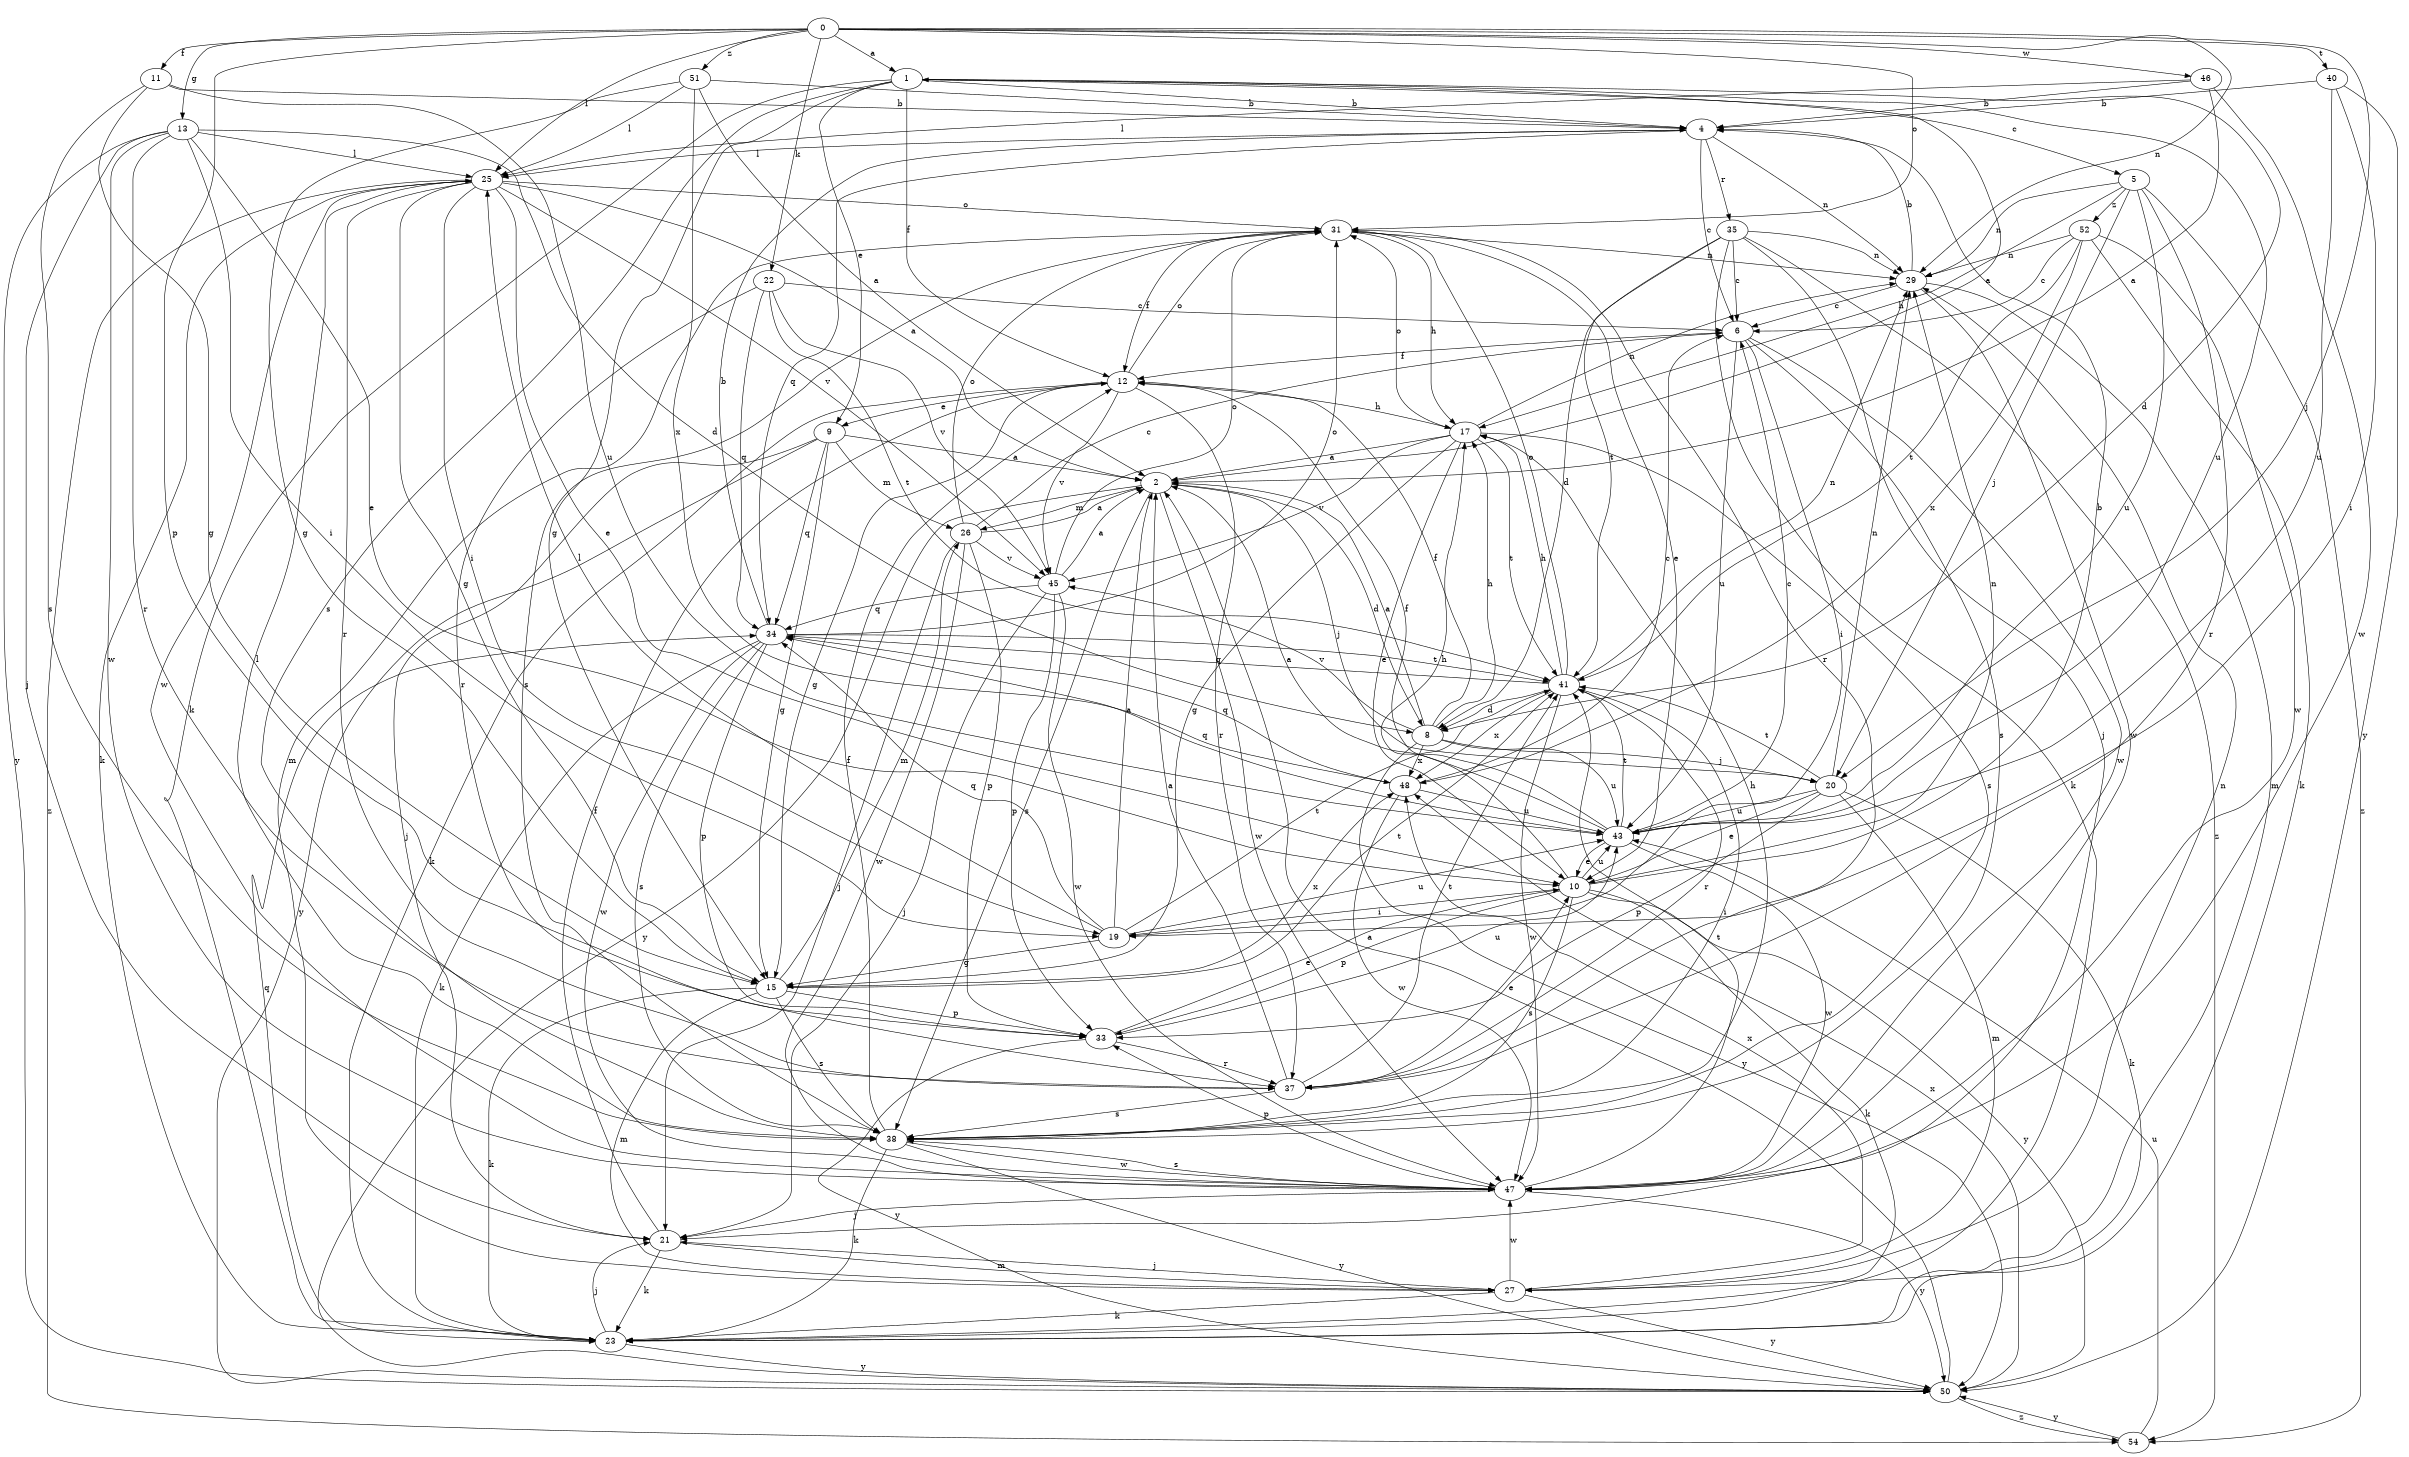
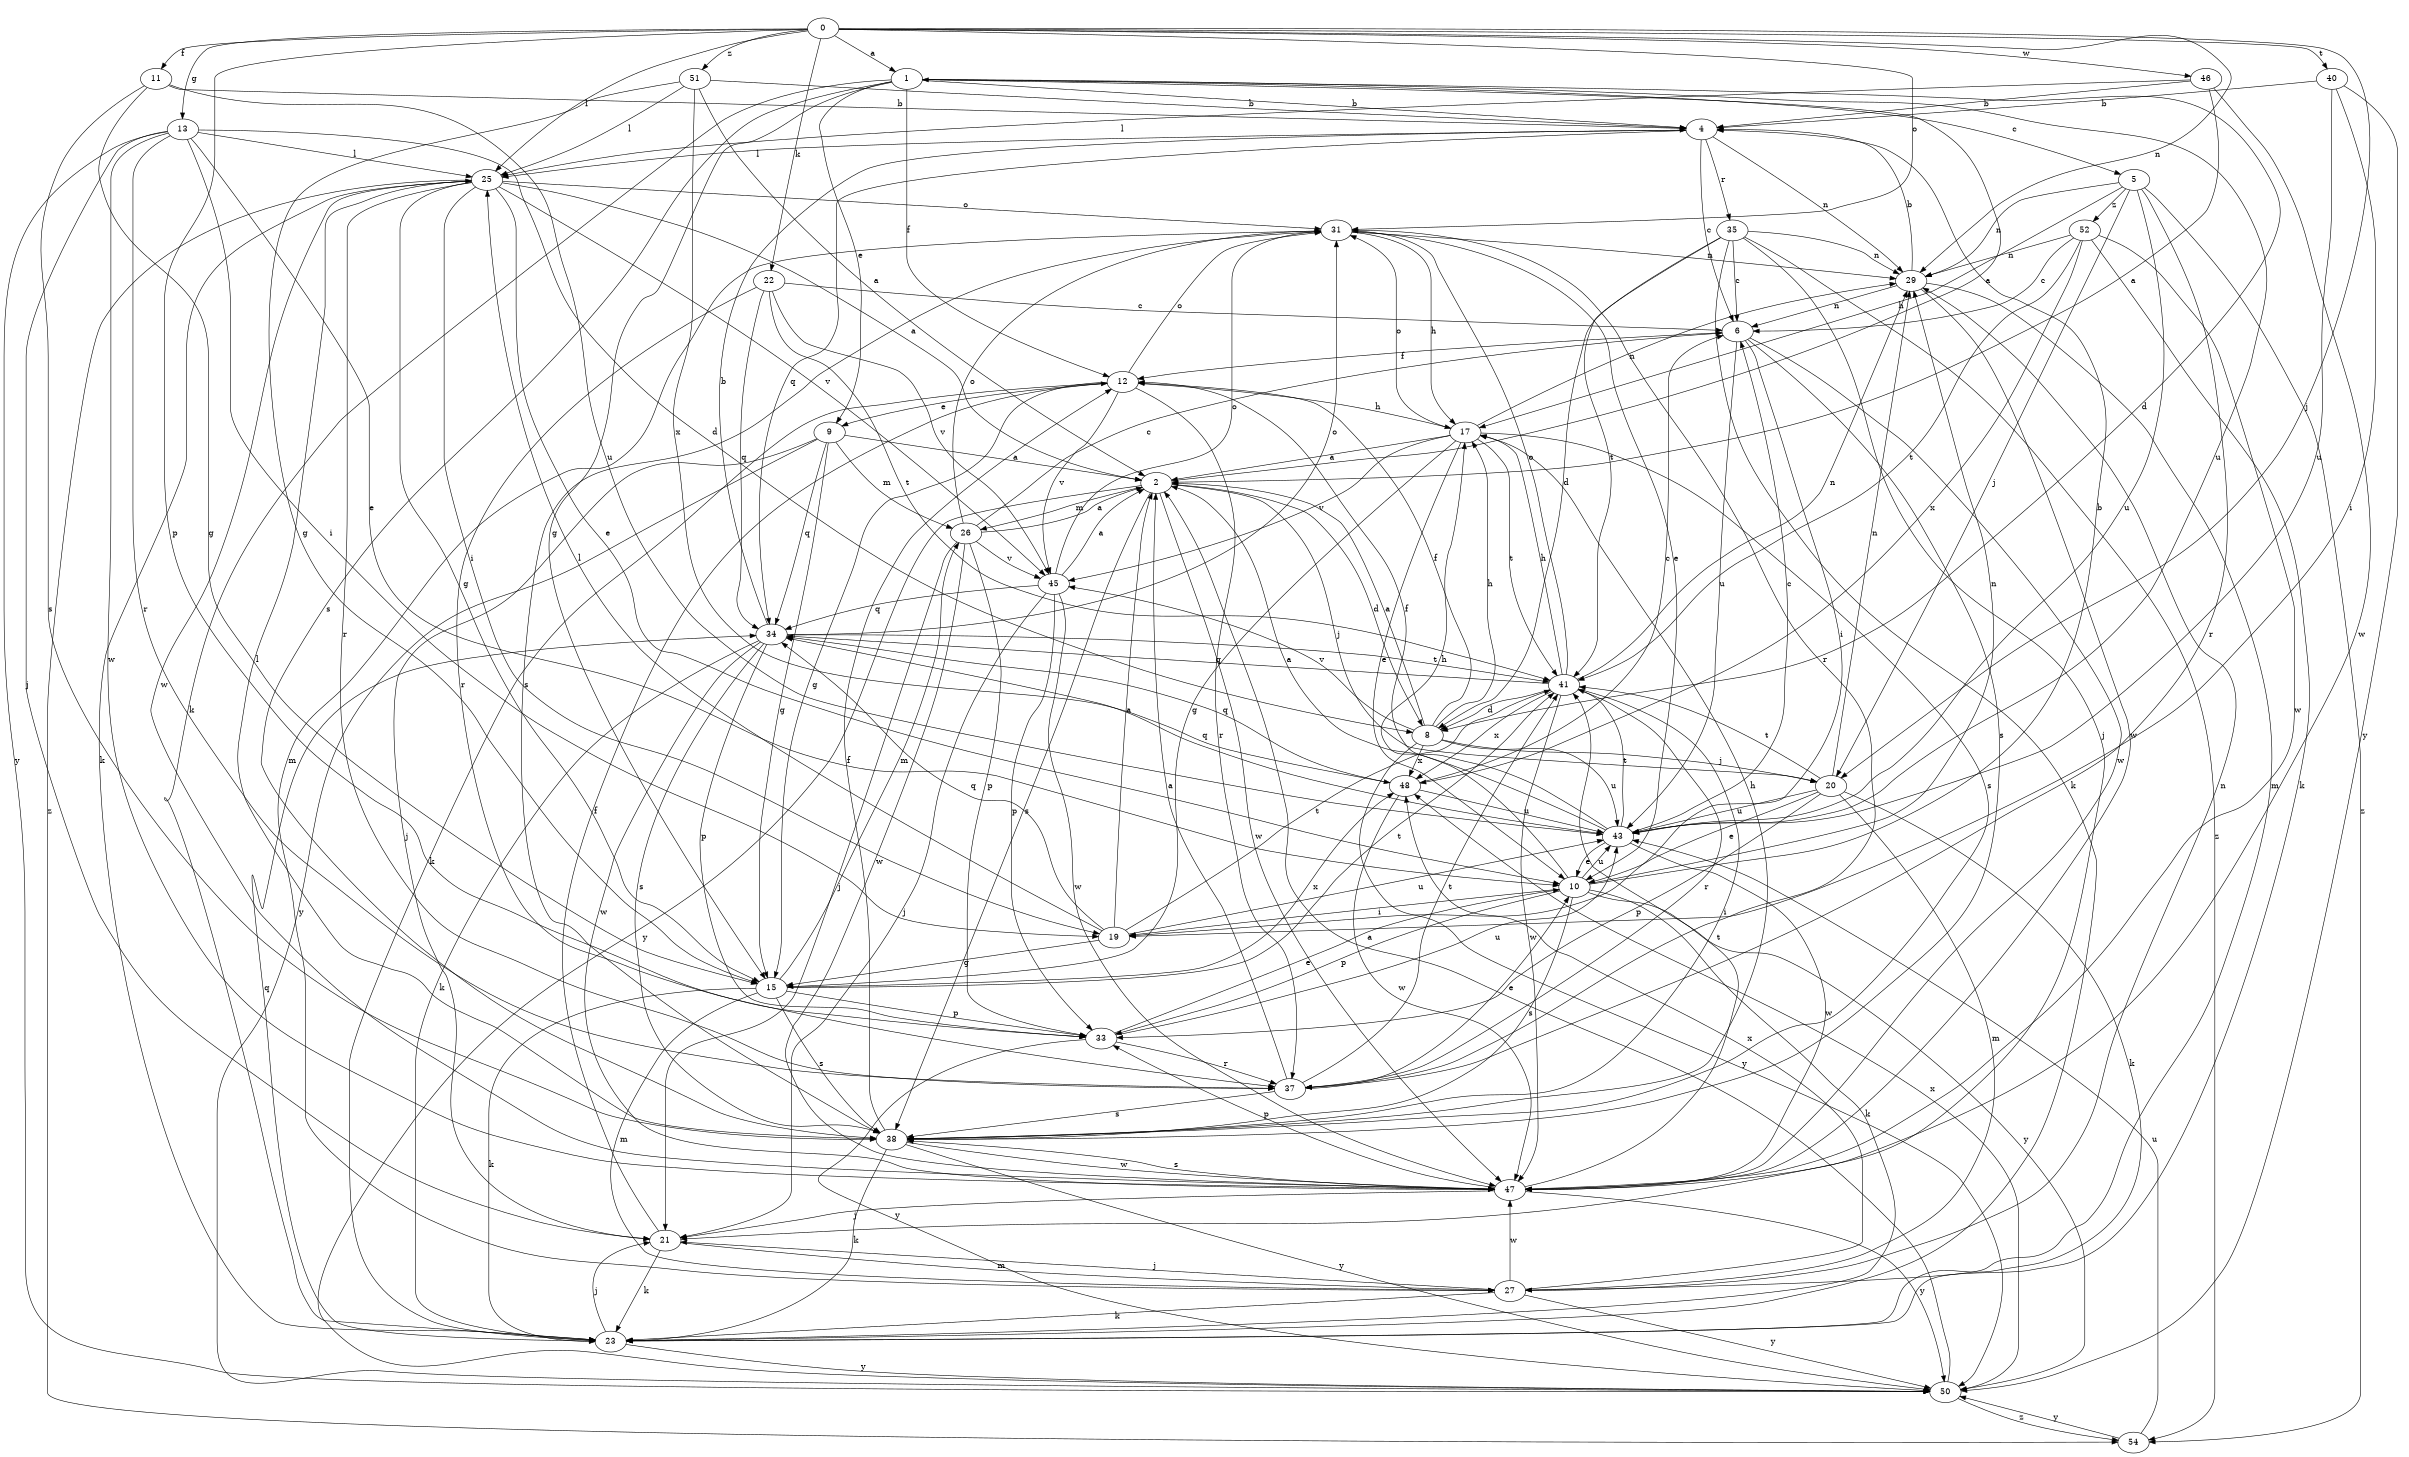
  strict digraph {
    0
    1
    11
    13
    20
    22
    25
    29
    31
    33
    40
    46
    51
    4
    5
    8
    9
    12
    15
    23
    38
    43
    47
    50
    37
    19
    21
    10
    27
    41
    6
    34
    45
    2
    54
    17
    48
    35
    52
    26
    0 -> 1 [label=a]
    0 -> 11 [label=f]
    0 -> 13 [label=g]
    0 -> 20 [label=j]
    0 -> 22 [label=k]
    0 -> 25 [label=l]
    0 -> 29 [label=n]
    0 -> 31 [label=o]
    0 -> 33 [label=p]
    0 -> 40 [label=t]
    0 -> 46 [label=w]
    0 -> 51 [label=z]
    1 -> 4 [label=b]
    1 -> 5 [label=c]
    1 -> 8 [label=d]
    1 -> 9 [label=e]
    1 -> 12 [label=f]
    1 -> 15 [label=g]
    1 -> 23 [label=k]
    1 -> 38 [label=s]
    1 -> 43 [label=u]
    11 -> 4 [label=b]
    11 -> 15 [label=g]
    11 -> 38 [label=s]
    11 -> 43 [label=u]
    13 -> 25 [label=l]
    13 -> 8 [label=d]
    13 -> 47 [label=w]
    13 -> 50 [label=y]
    13 -> 37 [label=r]
    13 -> 19 [label=i]
    13 -> 21 [label=j]
    13 -> 10 [label=e]
    20 -> 29 [label=n]
    20 -> 33 [label=p]
    20 -> 23 [label=k]
    20 -> 43 [label=u]
    20 -> 10 [label=e]
    20 -> 27 [label=m]
    20 -> 41 [label=t]
    22 -> 37 [label=r]
    22 -> 41 [label=t]
    22 -> 6 [label=c]
    22 -> 34 [label=q]
    22 -> 45 [label=v]
    25 -> 31 [label=o]
    25 -> 15 [label=g]
    25 -> 23 [label=k]
    25 -> 47 [label=w]
    25 -> 37 [label=r]
    25 -> 19 [label=i]
    25 -> 10 [label=e]
    25 -> 45 [label=v]
    25 -> 2 [label=a]
    25 -> 54 [label=z]
    29 -> 4 [label=b]
    29 -> 47 [label=w]
    29 -> 27 [label=m]
-   29 -> 6 [label=c]
+   29 -> 6 [label=n]
    31 -> 29 [label=n]
-   31 -> 12 [label=f]
    31 -> 38 [label=s]
    31 -> 37 [label=r]
    31 -> 10 [label=e]
    31 -> 27 [label=m]
    31 -> 17 [label=h]
    33 -> 43 [label=u]
    33 -> 50 [label=y]
    33 -> 37 [label=r]
    33 -> 10 [label=e]
    40 -> 4 [label=b]
    40 -> 43 [label=u]
    40 -> 50 [label=y]
    40 -> 19 [label=i]
    46 -> 25 [label=l]
    46 -> 4 [label=b]
    46 -> 47 [label=w]
    46 -> 2 [label=a]
    51 -> 25 [label=l]
    51 -> 4 [label=b]
    51 -> 15 [label=g]
    51 -> 2 [label=a]
    51 -> 48 [label=x]
    4 -> 25 [label=l]
    4 -> 29 [label=n]
    4 -> 6 [label=c]
    4 -> 34 [label=q]
    4 -> 35 [label=r]
    5 -> 20 [label=j]
    5 -> 29 [label=n]
    5 -> 43 [label=u]
    5 -> 37 [label=r]
    5 -> 54 [label=z]
    5 -> 17 [label=h]
    5 -> 52 [label=z]
    8 -> 20 [label=j]
    8 -> 12 [label=f]
    8 -> 43 [label=u]
    8 -> 50 [label=y]
    8 -> 45 [label=v]
    8 -> 2 [label=a]
    8 -> 17 [label=h]
    8 -> 48 [label=x]
    9 -> 15 [label=g]
    9 -> 50 [label=y]
    9 -> 21 [label=j]
    9 -> 34 [label=q]
    9 -> 2 [label=a]
    9 -> 26 [label=m]
    12 -> 31 [label=o]
    12 -> 9 [label=e]
    12 -> 15 [label=g]
    12 -> 23 [label=k]
    12 -> 37 [label=r]
    12 -> 45 [label=v]
    12 -> 17 [label=h]
    15 -> 33 [label=p]
    15 -> 23 [label=k]
    15 -> 38 [label=s]
    15 -> 27 [label=m]
    15 -> 41 [label=t]
    15 -> 48 [label=x]
    15 -> 26 [label=m]
    23 -> 50 [label=y]
    23 -> 21 [label=j]
    23 -> 34 [label=q]
    38 -> 25 [label=l]
    38 -> 12 [label=f]
    38 -> 23 [label=k]
    38 -> 47 [label=w]
    38 -> 50 [label=y]
    38 -> 17 [label=h]
    43 -> 12 [label=f]
    43 -> 47 [label=w]
    43 -> 10 [label=e]
    43 -> 41 [label=t]
    43 -> 6 [label=c]
    43 -> 34 [label=q]
    43 -> 2 [label=a]
    47 -> 33 [label=p]
    47 -> 38 [label=s]
    47 -> 50 [label=y]
    47 -> 21 [label=j]
    47 -> 41 [label=t]
    50 -> 2 [label=a]
    50 -> 54 [label=z]
    50 -> 48 [label=x]
    37 -> 38 [label=s]
    37 -> 10 [label=e]
    37 -> 41 [label=t]
    37 -> 2 [label=a]
    19 -> 25 [label=l]
    19 -> 15 [label=g]
    19 -> 43 [label=u]
    19 -> 41 [label=t]
    19 -> 34 [label=q]
    19 -> 2 [label=a]
    21 -> 12 [label=f]
    21 -> 23 [label=k]
    21 -> 27 [label=m]
    10 -> 29 [label=n]
    10 -> 33 [label=p]
    10 -> 4 [label=b]
    10 -> 23 [label=k]
    10 -> 38 [label=s]
    10 -> 43 [label=u]
    10 -> 50 [label=y]
    10 -> 19 [label=i]
    10 -> 17 [label=h]
    27 -> 29 [label=n]
    27 -> 23 [label=k]
    27 -> 47 [label=w]
    27 -> 50 [label=y]
    27 -> 21 [label=j]
    27 -> 48 [label=x]
    41 -> 29 [label=n]
    41 -> 31 [label=o]
    41 -> 8 [label=d]
    41 -> 38 [label=i]
    41 -> 47 [label=w]
    41 -> 37 [label=r]
    41 -> 34 [label=q]
    41 -> 17 [label=h]
    41 -> 48 [label=x]
    6 -> 12 [label=f]
    6 -> 38 [label=s]
    6 -> 43 [label=u]
    6 -> 47 [label=w]
    6 -> 19 [label=i]
    34 -> 31 [label=o]
    34 -> 33 [label=p]
    34 -> 4 [label=b]
    34 -> 23 [label=k]
    34 -> 38 [label=s]
    34 -> 47 [label=w]
    34 -> 41 [label=t]
    45 -> 31 [label=o]
    45 -> 33 [label=p]
    45 -> 47 [label=w]
    45 -> 21 [label=j]
    45 -> 34 [label=q]
    45 -> 2 [label=a]
    2 -> 1 [label=a]
    2 -> 20 [label=j]
    2 -> 8 [label=d]
    2 -> 38 [label=s]
    2 -> 47 [label=w]
    2 -> 50 [label=y]
    2 -> 26 [label=m]
    54 -> 43 [label=u]
    54 -> 50 [label=y]
    17 -> 29 [label=n]
    17 -> 31 [label=o]
    17 -> 15 [label=g]
    17 -> 38 [label=s]
    17 -> 10 [label=e]
    17 -> 41 [label=t]
    17 -> 45 [label=v]
    17 -> 2 [label=a]
    48 -> 43 [label=u]
    48 -> 47 [label=w]
    48 -> 6 [label=c]
    48 -> 34 [label=q]
    35 -> 29 [label=n]
    35 -> 8 [label=d]
    35 -> 23 [label=k]
    35 -> 21 [label=j]
    35 -> 41 [label=t]
    35 -> 6 [label=c]
    35 -> 54 [label=z]
    52 -> 29 [label=n]
    52 -> 23 [label=k]
    52 -> 47 [label=w]
    52 -> 41 [label=t]
    52 -> 6 [label=c]
    52 -> 48 [label=x]
    26 -> 31 [label=o]
    26 -> 33 [label=p]
    26 -> 47 [label=w]
    26 -> 21 [label=j]
    26 -> 6 [label=c]
    26 -> 45 [label=v]
    26 -> 2 [label=a]
  }
